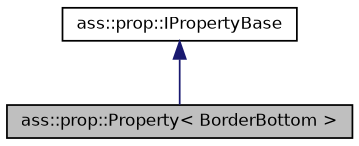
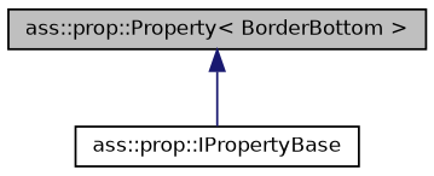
  digraph {
    node [color=black fontname=Helvetica fontsize=10 shape=record style=filled]
    n1 [fillcolor=grey75 fontcolor=black height=0.2 label="ass::prop::Property\< BorderBottom \>" width=0.4]
    n2 [fillcolor=white height=0.2 label="ass::prop::IPropertyBase" width=0.4]
-   n2 -> n1 [color=midnightblue dir=back fontname=Helvetica fontsize=10 labelfontname=Helvetica labelfontsize=10 style=solid]
+   n1 -> n2 [color=midnightblue dir=back fontname=Helvetica fontsize=10 labelfontname=Helvetica labelfontsize=10 style=solid]
  }
